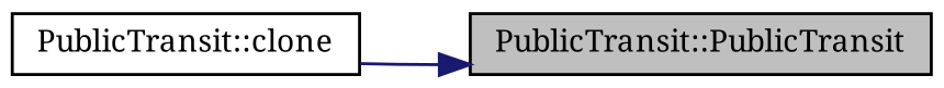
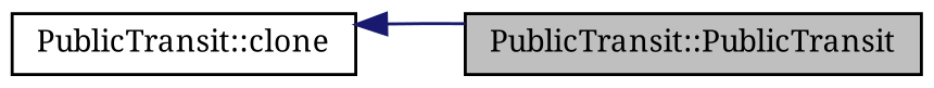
  digraph {
    rankdir=RL
    fontname="Noto Serif"
    node [color=black fontname="Noto Serif" fontsize=10 shape=record style=filled]
    n1 [fillcolor=grey75 fontcolor=black height=0.2 label="PublicTransit::PublicTransit" width=0.4]
    n2 [fillcolor=white height=0.2 label="PublicTransit::clone" width=0.4]
-   n1 -> n2 [color=midnightblue dir=back fontname="Noto Serif" fontsize=10 labelfontname=Helvetica labelfontsize=10 style=solid]
+   n2 -> n1 [color=midnightblue dir=back fontname="Noto Serif" fontsize=10 labelfontname=Helvetica labelfontsize=10 style=solid]
  }
